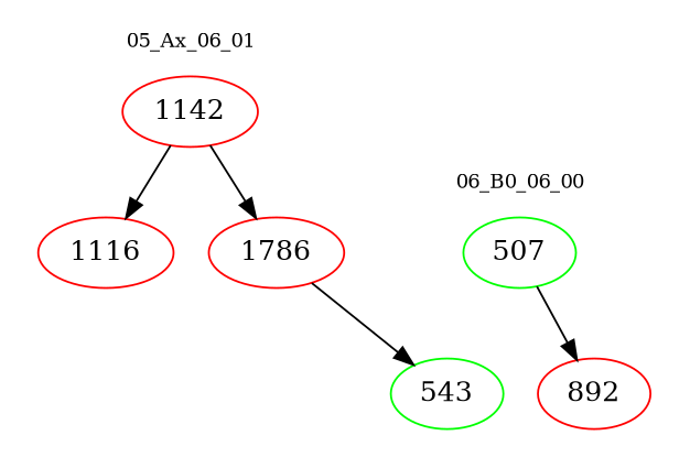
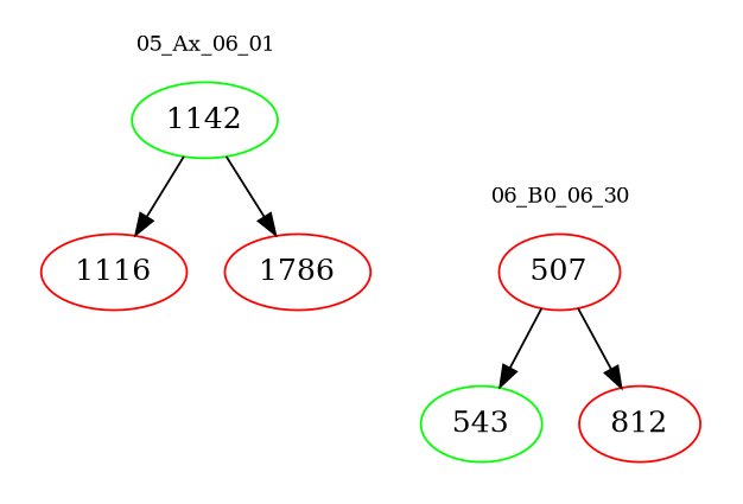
  digraph {
    node [color=green]
    edge [color=black]
-   n1 [color=red label=1142]
+   n1 [label=1142]
    n2 [color=red label=1116]
    n3 [color=red label=1786]
-   n4 [label=507]
+   n4 [color=red label=507]
    n5 [label=543]
-   n6 [color=red label=892]
+   n6 [color=red label=812]
    subgraph cluster_1 {
      color=white
      fontsize=10
      label="05_Ax_06_01"
      n1
      n2
      n3
    }
    subgraph cluster_2 {
      color=white
      fontsize=10
-     label="06_B0_06_00"
+     label="06_B0_06_30"
      n4
      n5
      n6
    }
    n1 -> n2
    n1 -> n3
-   n3 -> n5
+   n4 -> n5
    n4 -> n6
  }
